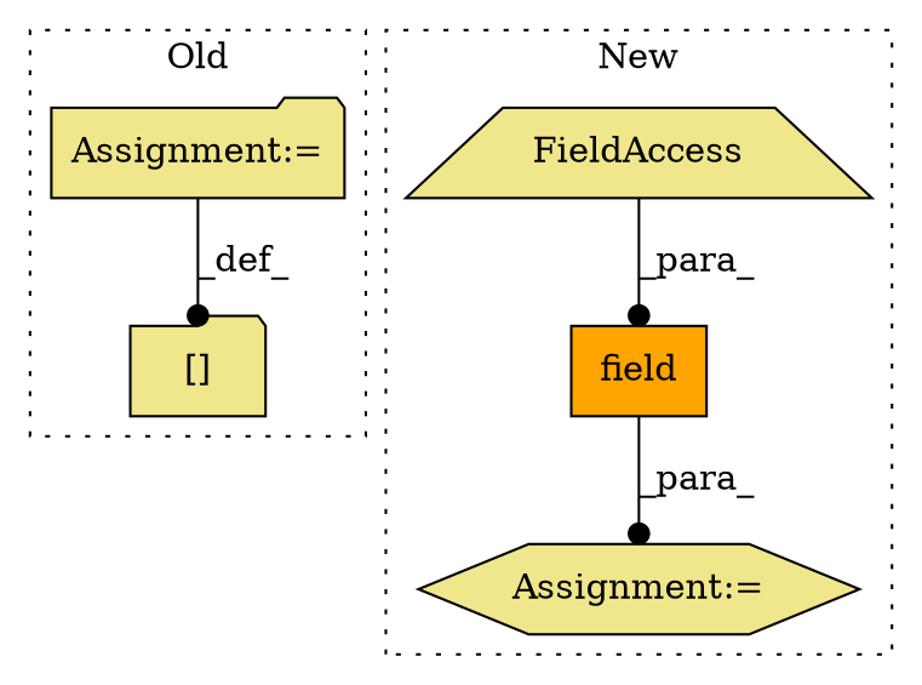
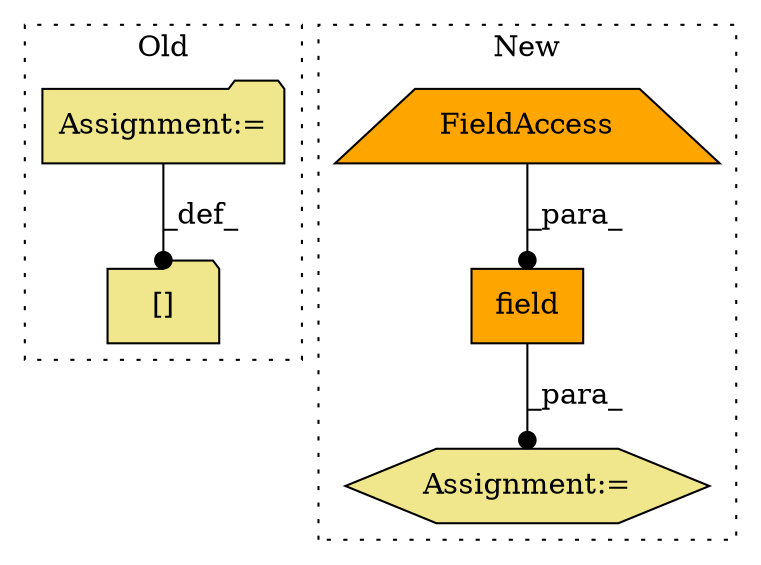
  digraph {
    node [a=7 l=1 shape=folder style=filled fillcolor=khaki]
    edge [arrowhead=dot]
    n1 [a=2 l="9,1" label="[]" s="6562,6587"]
    n2 [label="Assignment:=" s=6588]
    n3 [a=32 l="6,1" label=field s="2752,2762" shape=box fillcolor=orange]
-   n4 [a=22 l=4 label=FieldAccess s=2758 shape=trapezium]
+   n4 [a=22 l=4 label=FieldAccess s=2758 shape=trapezium fillcolor=orange]
    n5 [label="Assignment:=" s=2739 shape=hexagon]
    subgraph cluster_1 {
      label=Old
      style=dotted
      n1
      n2
    }
    subgraph cluster_2 {
      label=New
      style=dotted
      n3
      n4
      n5
    }
    n2 -> n1 [label=_def_]
    n3 -> n5 [label=_para_]
    n4 -> n3 [label=_para_]
  }
